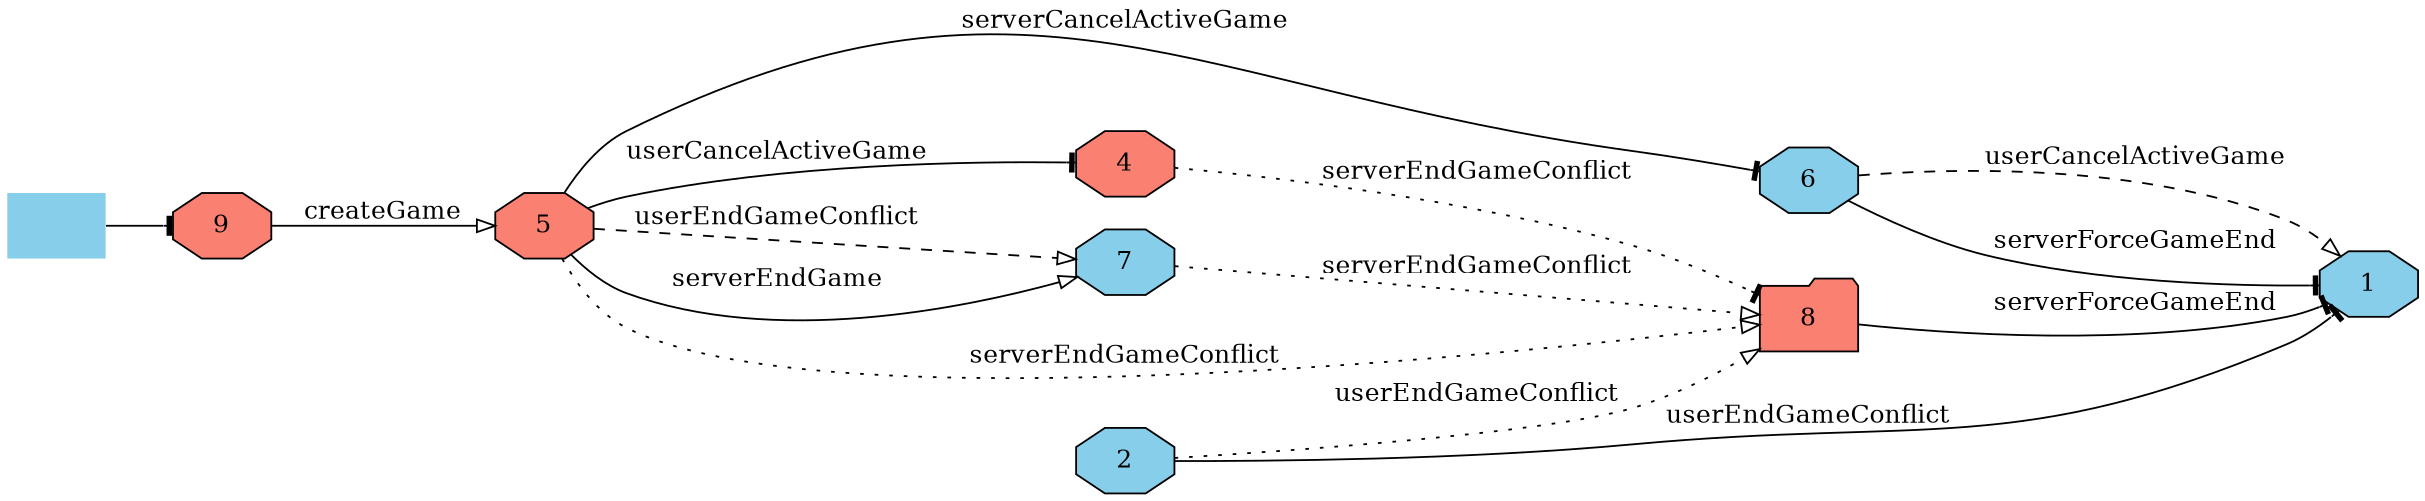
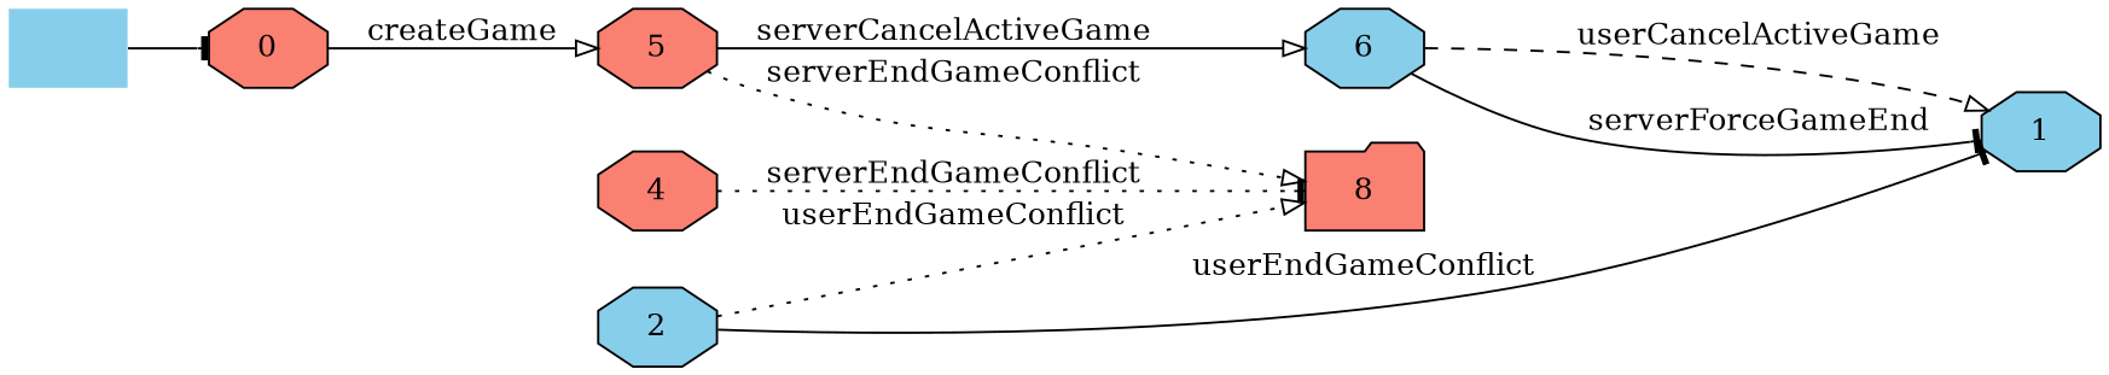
  digraph {
    rankdir=LR
    node [fillcolor=skyblue shape=octagon style=filled]
    edge [arrowhead=onormal style=solid]
    "" [shape=plaintext]
-   n2 [fillcolor=salmon label=9]
+   n2 [fillcolor=salmon label=0]
    n3 [fillcolor=salmon label=5]
-   n4 [label=7]
    n5 [fillcolor=salmon label=8 shape=folder]
    n6 [label=1]
    n7 [label=6]
    n8 [fillcolor=salmon label=4]
    n9 [label=2]
    "" -> n2 [arrowhead=tee]
    n2 -> n3 [label=createGame]
-   n3 -> n4 [label=serverEndGame]
-   n3 -> n4 [label=userEndGameConflict style=dashed]
    n3 -> n5 [label=serverEndGameConflict style=dotted]
-   n3 -> n7 [arrowhead=tee label=serverCancelActiveGame]
-   n3 -> n8 [arrowhead=tee label=userCancelActiveGame]
-   n4 -> n5 [label=serverEndGameConflict style=dotted]
-   n5 -> n6 [arrowhead=tee label=serverForceGameEnd]
+   n3 -> n7 [label=serverCancelActiveGame]
    n7 -> n6 [label=userCancelActiveGame style=dashed]
    n7 -> n6 [arrowhead=tee label=serverForceGameEnd]
    n8 -> n5 [arrowhead=tee label=serverEndGameConflict style=dotted]
    n9 -> n5 [label=userEndGameConflict style=dotted]
    n9 -> n6 [arrowhead=tee label=userEndGameConflict]
  }
